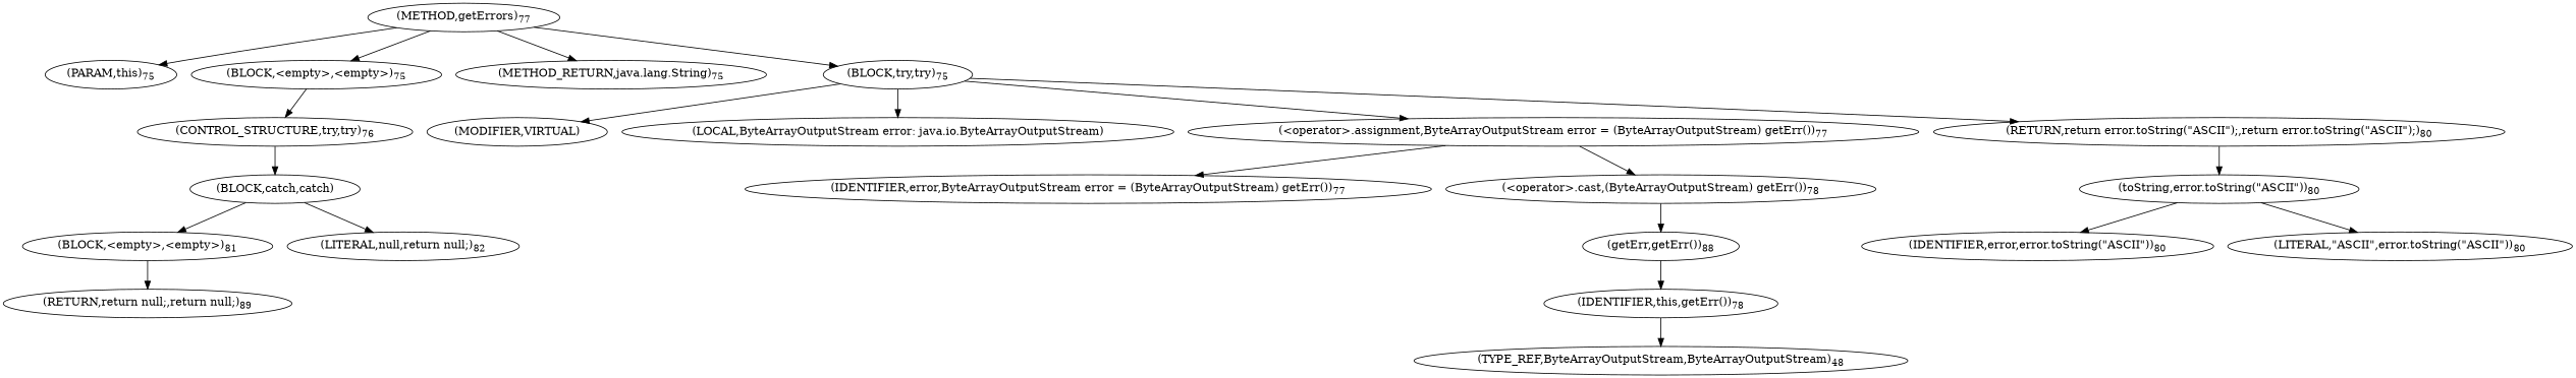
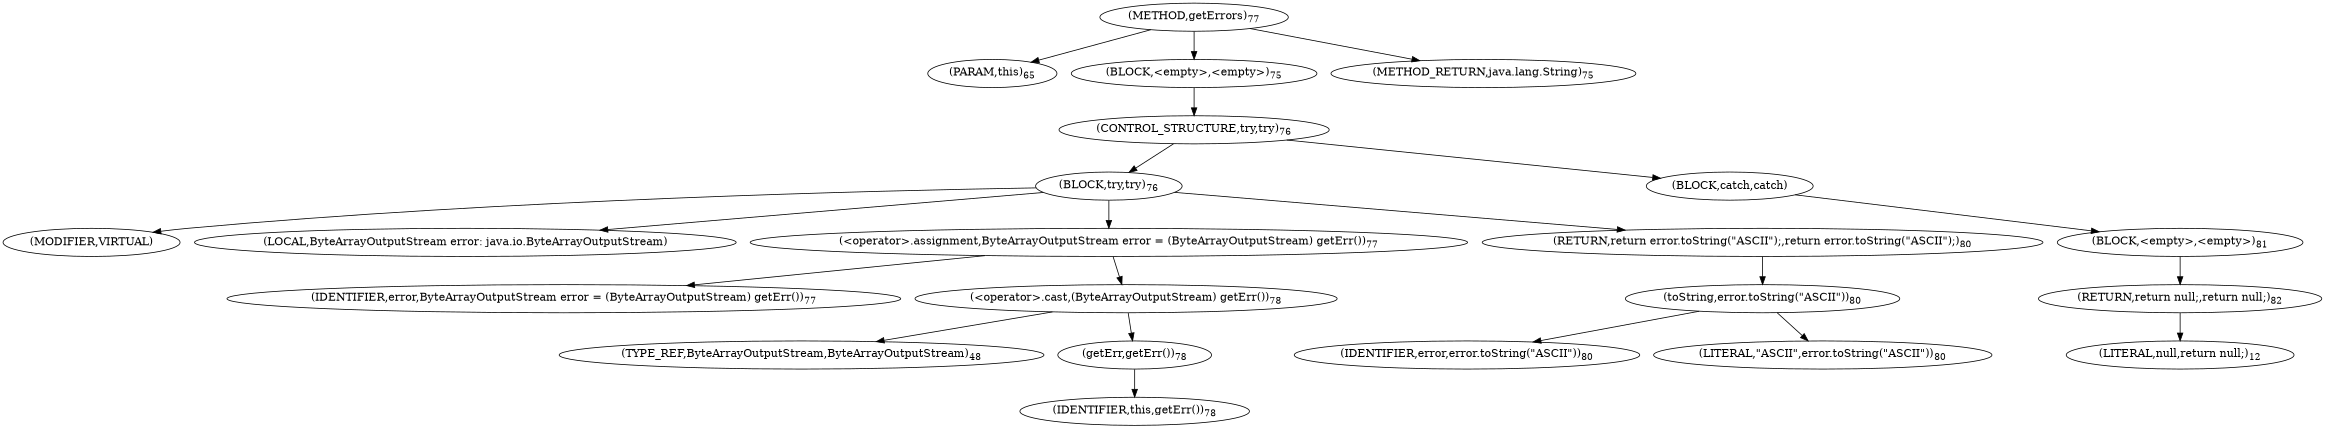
  digraph {
    n1 [label=<(METHOD,getErrors)<SUB>77</SUB>>]
-   n2 [label=<(PARAM,this)<SUB>75</SUB>>]
+   n2 [label=<(PARAM,this)<SUB>65</SUB>>]
    n3 [label=<(BLOCK,&lt;empty&gt;,&lt;empty&gt;)<SUB>75</SUB>>]
    n4 [label=<(METHOD_RETURN,java.lang.String)<SUB>75</SUB>>]
    n5 [label=<(CONTROL_STRUCTURE,try,try)<SUB>76</SUB>>]
    n6 [label=<(MODIFIER,VIRTUAL)>]
-   n7 [label=<(BLOCK,try,try)<SUB>75</SUB>>]
+   n7 [label=<(BLOCK,try,try)<SUB>76</SUB>>]
    n8 [label=<(BLOCK,catch,catch)>]
    n9 [label=<(LOCAL,ByteArrayOutputStream error: java.io.ByteArrayOutputStream)>]
    n10 [label=<(&lt;operator&gt;.assignment,ByteArrayOutputStream error = (ByteArrayOutputStream) getErr())<SUB>77</SUB>>]
    n11 [label=<(RETURN,return error.toString(&quot;ASCII&quot;);,return error.toString(&quot;ASCII&quot;);)<SUB>80</SUB>>]
    n12 [label=<(BLOCK,&lt;empty&gt;,&lt;empty&gt;)<SUB>81</SUB>>]
    n13 [label=<(IDENTIFIER,error,ByteArrayOutputStream error = (ByteArrayOutputStream) getErr())<SUB>77</SUB>>]
    n14 [label=<(&lt;operator&gt;.cast,(ByteArrayOutputStream) getErr())<SUB>78</SUB>>]
    n15 [label=<(toString,error.toString(&quot;ASCII&quot;))<SUB>80</SUB>>]
    n16 [label=<(TYPE_REF,ByteArrayOutputStream,ByteArrayOutputStream)<SUB>48</SUB>>]
-   n17 [label=<(getErr,getErr())<SUB>88</SUB>>]
+   n17 [label=<(getErr,getErr())<SUB>78</SUB>>]
    n18 [label=<(IDENTIFIER,this,getErr())<SUB>78</SUB>>]
    n19 [label=<(IDENTIFIER,error,error.toString(&quot;ASCII&quot;))<SUB>80</SUB>>]
    n20 [label=<(LITERAL,&quot;ASCII&quot;,error.toString(&quot;ASCII&quot;))<SUB>80</SUB>>]
-   n21 [label=<(RETURN,return null;,return null;)<SUB>89</SUB>>]
-   n22 [label=<(LITERAL,null,return null;)<SUB>82</SUB>>]
+   n21 [label=<(RETURN,return null;,return null;)<SUB>82</SUB>>]
+   n22 [label=<(LITERAL,null,return null;)<SUB>12</SUB>>]
    n1 -> n2
    n1 -> n3
    n1 -> n4
    n3 -> n5
-   n1 -> n7
+   n5 -> n7
    n5 -> n8
    n7 -> n6
    n7 -> n9
    n7 -> n10
    n7 -> n11
    n8 -> n12
    n10 -> n13
    n10 -> n14
    n11 -> n15
    n12 -> n21
-   n18 -> n16
+   n14 -> n16
    n14 -> n17
    n15 -> n19
    n15 -> n20
    n17 -> n18
-   n8 -> n22
+   n21 -> n22
  }
